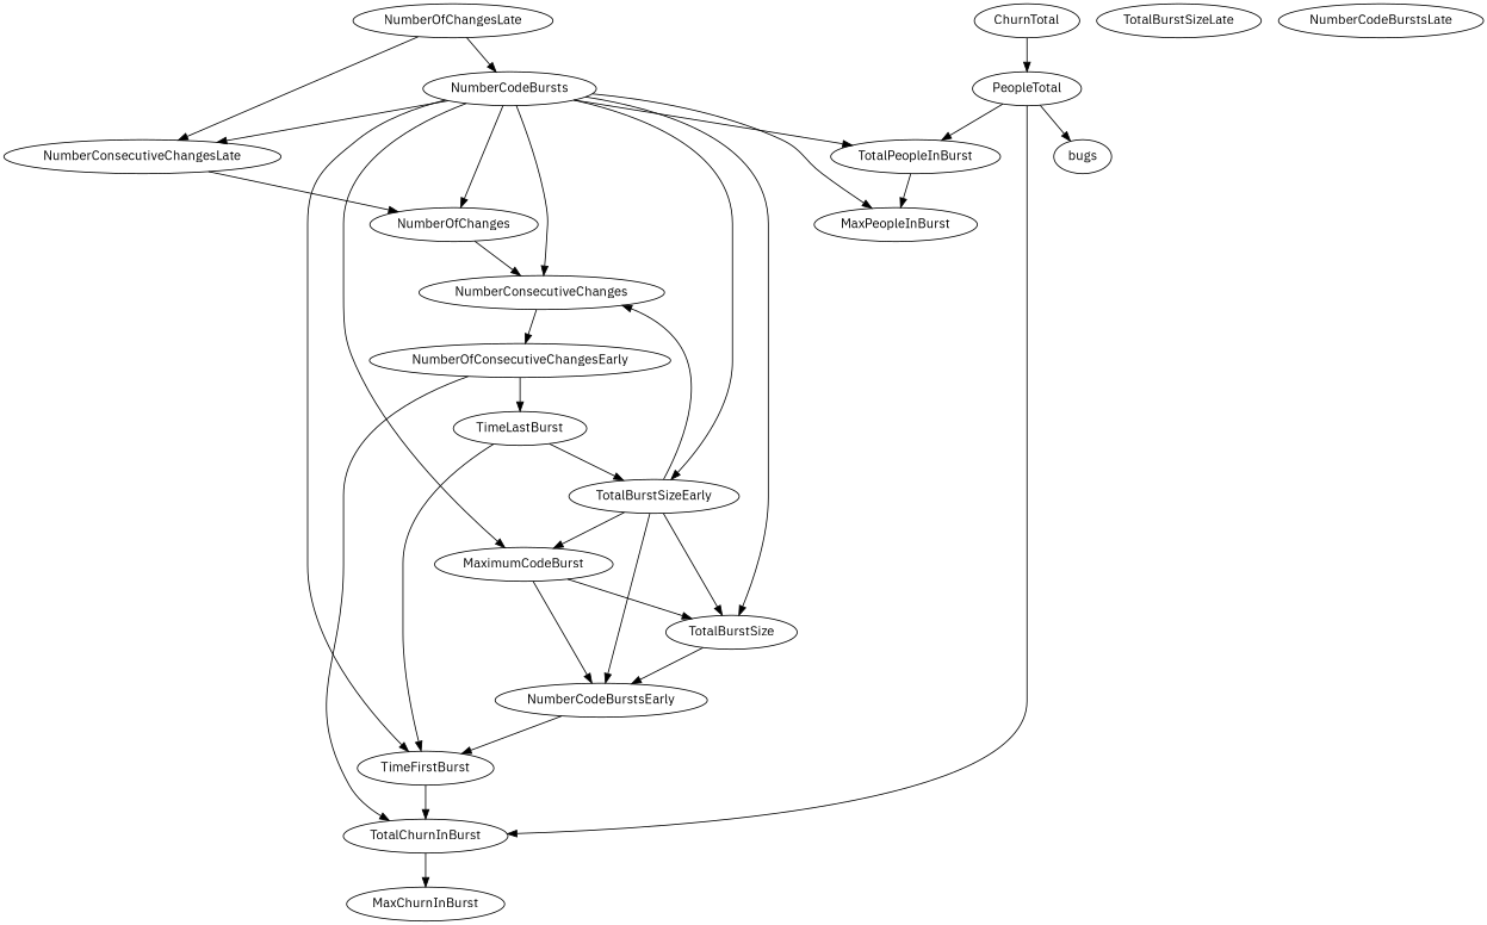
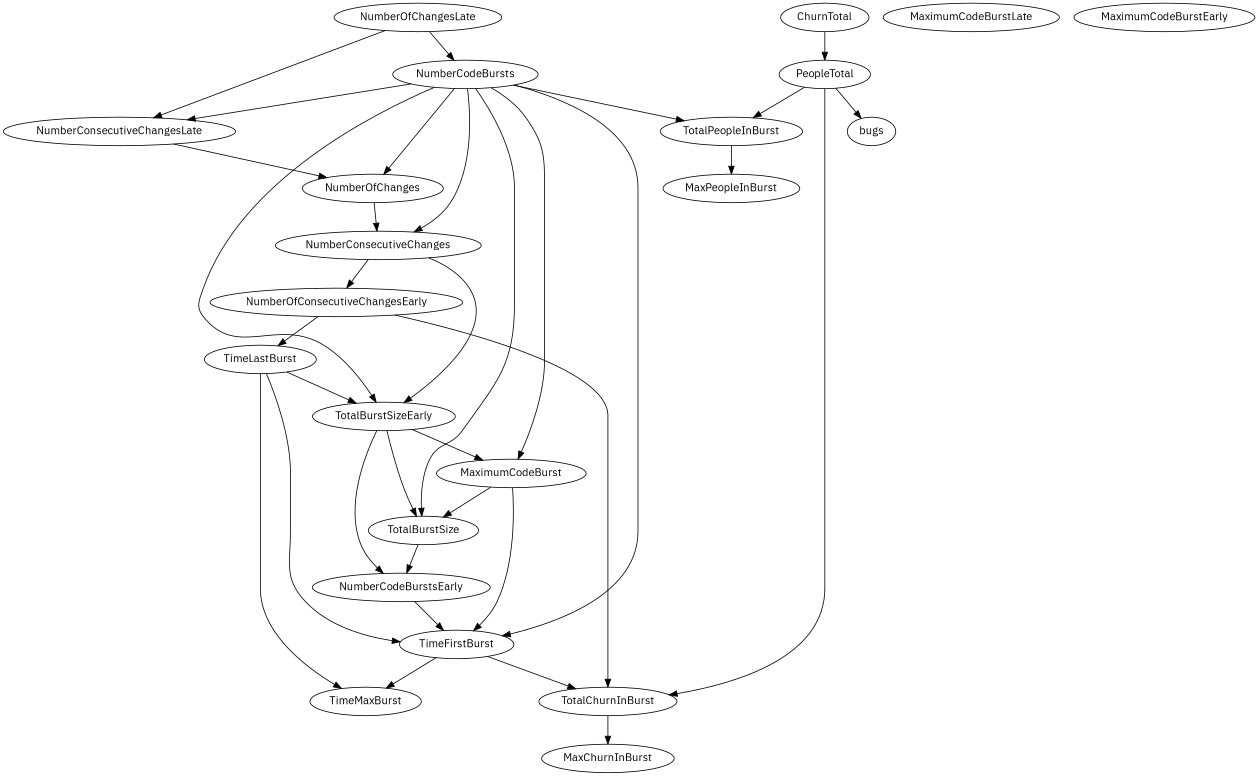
  digraph {
    fontname="IBM Plex Sans"
    node [fontname="IBM Plex Sans"]
    edge [fontname="IBM Plex Sans"]
    TotalPeopleInBurst
    MaxPeopleInBurst
+   MaximumCodeBurstLate
    NumberOfChanges
    NumberConsecutiveChanges
    NumberOfConsecutiveChangesEarly
    TotalBurstSizeEarly
-   TotalBurstSizeLate
-   NumberCodeBurstsLate
    NumberOfChangesLate
    NumberConsecutiveChangesLate
    NumberCodeBursts
    TimeFirstBurst
    MaximumCodeBurst
    TotalBurstSize
    TotalChurnInBurst
    TimeLastBurst
+   MaximumCodeBurstEarly
    NumberCodeBurstsEarly
+   TimeMaxBurst
    MaxChurnInBurst
    ChurnTotal
    PeopleTotal
    bugs
    TotalPeopleInBurst -> MaxPeopleInBurst
    NumberOfChanges -> NumberConsecutiveChanges
    NumberConsecutiveChanges -> NumberOfConsecutiveChangesEarly
-   TotalBurstSizeEarly -> NumberConsecutiveChanges
+   NumberConsecutiveChanges -> TotalBurstSizeEarly
    NumberOfConsecutiveChangesEarly -> TotalChurnInBurst
    NumberOfConsecutiveChangesEarly -> TimeLastBurst
    TotalBurstSizeEarly -> MaximumCodeBurst
    TotalBurstSizeEarly -> TotalBurstSize
    TotalBurstSizeEarly -> NumberCodeBurstsEarly
    NumberOfChangesLate -> NumberConsecutiveChangesLate
    NumberOfChangesLate -> NumberCodeBursts
    NumberConsecutiveChangesLate -> NumberOfChanges
    NumberCodeBursts -> TotalPeopleInBurst
-   NumberCodeBursts -> MaxPeopleInBurst
    NumberCodeBursts -> NumberOfChanges
    NumberCodeBursts -> NumberConsecutiveChanges
    NumberCodeBursts -> TotalBurstSizeEarly
    NumberCodeBursts -> NumberConsecutiveChangesLate
    NumberCodeBursts -> TimeFirstBurst
    NumberCodeBursts -> MaximumCodeBurst
    NumberCodeBursts -> TotalBurstSize
    TimeFirstBurst -> TotalChurnInBurst
+   TimeFirstBurst -> TimeMaxBurst
    MaximumCodeBurst -> TotalBurstSize
-   MaximumCodeBurst -> NumberCodeBurstsEarly
+   MaximumCodeBurst -> TimeFirstBurst
    TotalBurstSize -> NumberCodeBurstsEarly
    TotalChurnInBurst -> MaxChurnInBurst
    TimeLastBurst -> TotalBurstSizeEarly
    TimeLastBurst -> TimeFirstBurst
+   TimeLastBurst -> TimeMaxBurst
    NumberCodeBurstsEarly -> TimeFirstBurst
    ChurnTotal -> PeopleTotal
    PeopleTotal -> TotalPeopleInBurst
    PeopleTotal -> TotalChurnInBurst
    PeopleTotal -> bugs
  }
